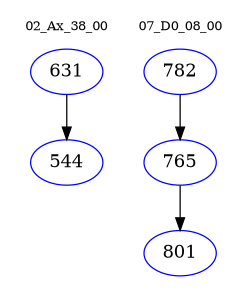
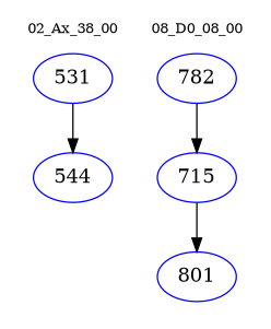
  digraph {
    node [color=blue]
    edge [color=black]
-   n1 [label=631]
+   n1 [label=531]
    n2 [label=544]
    n3 [label=782]
-   n4 [label=765]
+   n4 [label=715]
    n5 [label=801]
    subgraph cluster_1 {
      color=white
      fontsize=10
      label="02_Ax_38_00"
      n1
      n2
    }
    subgraph cluster_2 {
      color=white
      fontsize=10
-     label="07_D0_08_00"
+     label="08_D0_08_00"
      n3
      n4
      n5
    }
    n1 -> n2
    n3 -> n4
    n4 -> n5
  }
